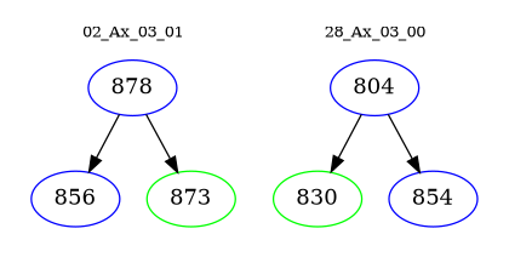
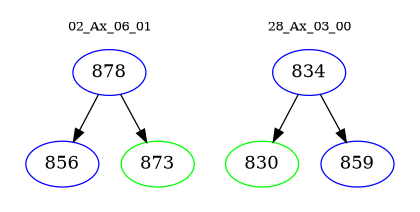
  digraph {
    node [color=blue]
    edge [color=black]
    n1 [label=878]
    n2 [label=856]
    n3 [color=green label=873]
-   n4 [label=804]
+   n4 [label=834]
    n5 [color=green label=830]
-   n6 [label=854]
+   n6 [label=859]
    subgraph cluster_1 {
      color=white
      fontsize=10
-     label="02_Ax_03_01"
+     label="02_Ax_06_01"
      n1
      n2
      n3
    }
    subgraph cluster_2 {
      color=white
      fontsize=10
      label="28_Ax_03_00"
      n4
      n5
      n6
    }
    n1 -> n2
    n1 -> n3
    n4 -> n5
    n4 -> n6
  }
